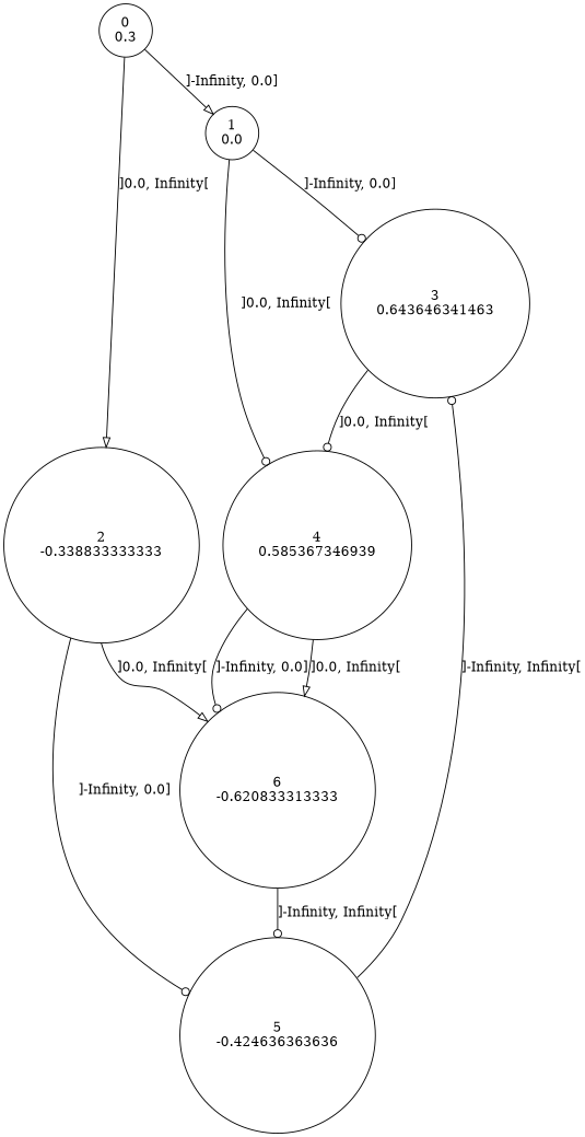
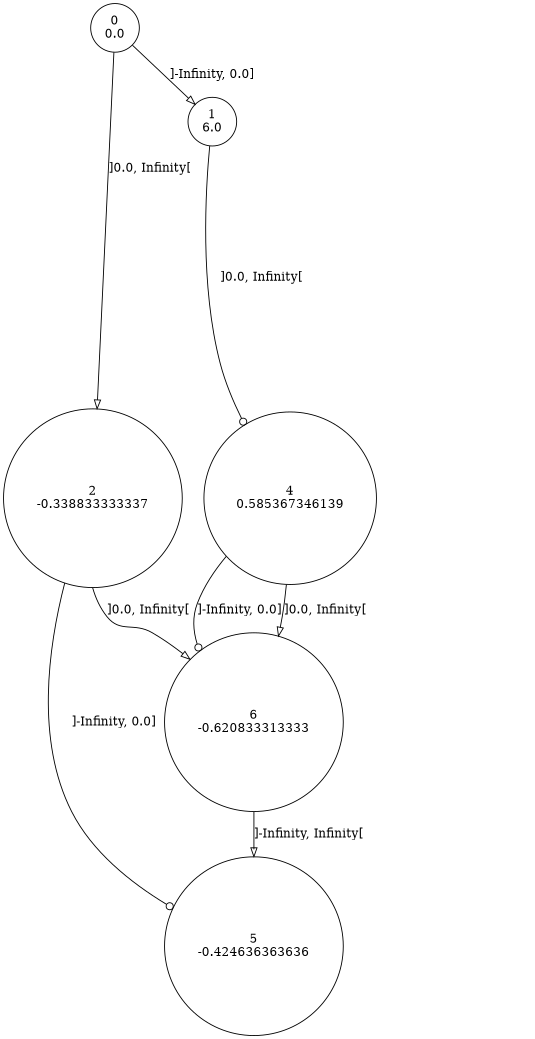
  digraph {
    node [shape=circle]
    edge [arrowhead=odot]
-   n1 [label="0\n0.3"]
-   n2 [label="1\n0.0"]
-   n3 [label="2\n-0.338833333333"]
-   n4 [label="3\n0.643646341463"]
-   n5 [label="4\n0.585367346939"]
+   n1 [label="0\n0.0"]
+   n2 [label="1\n6.0"]
+   n3 [label="2\n-0.338833333337"]
+   n5 [label="4\n0.585367346139"]
    n6 [label="5\n-0.424636363636"]
    n7 [label="6\n-0.620833313333"]
    n1 -> n2 [arrowhead=onormal label="]-Infinity, 0.0]"]
    n1 -> n3 [arrowhead=onormal label="]0.0, Infinity["]
-   n2 -> n4 [label="]-Infinity, 0.0]"]
    n2 -> n5 [label="]0.0, Infinity["]
    n3 -> n6 [label="]-Infinity, 0.0]"]
    n3 -> n7 [arrowhead=onormal label="]0.0, Infinity["]
-   n4 -> n5 [label="]0.0, Infinity["]
    n5 -> n7 [label="]-Infinity, 0.0]"]
    n5 -> n7 [arrowhead=onormal label="]0.0, Infinity["]
-   n6 -> n4 [label="]-Infinity, Infinity["]
-   n7 -> n6 [label="]-Infinity, Infinity["]
+   n7 -> n6 [arrowhead=onormal label="]-Infinity, Infinity["]
  }
